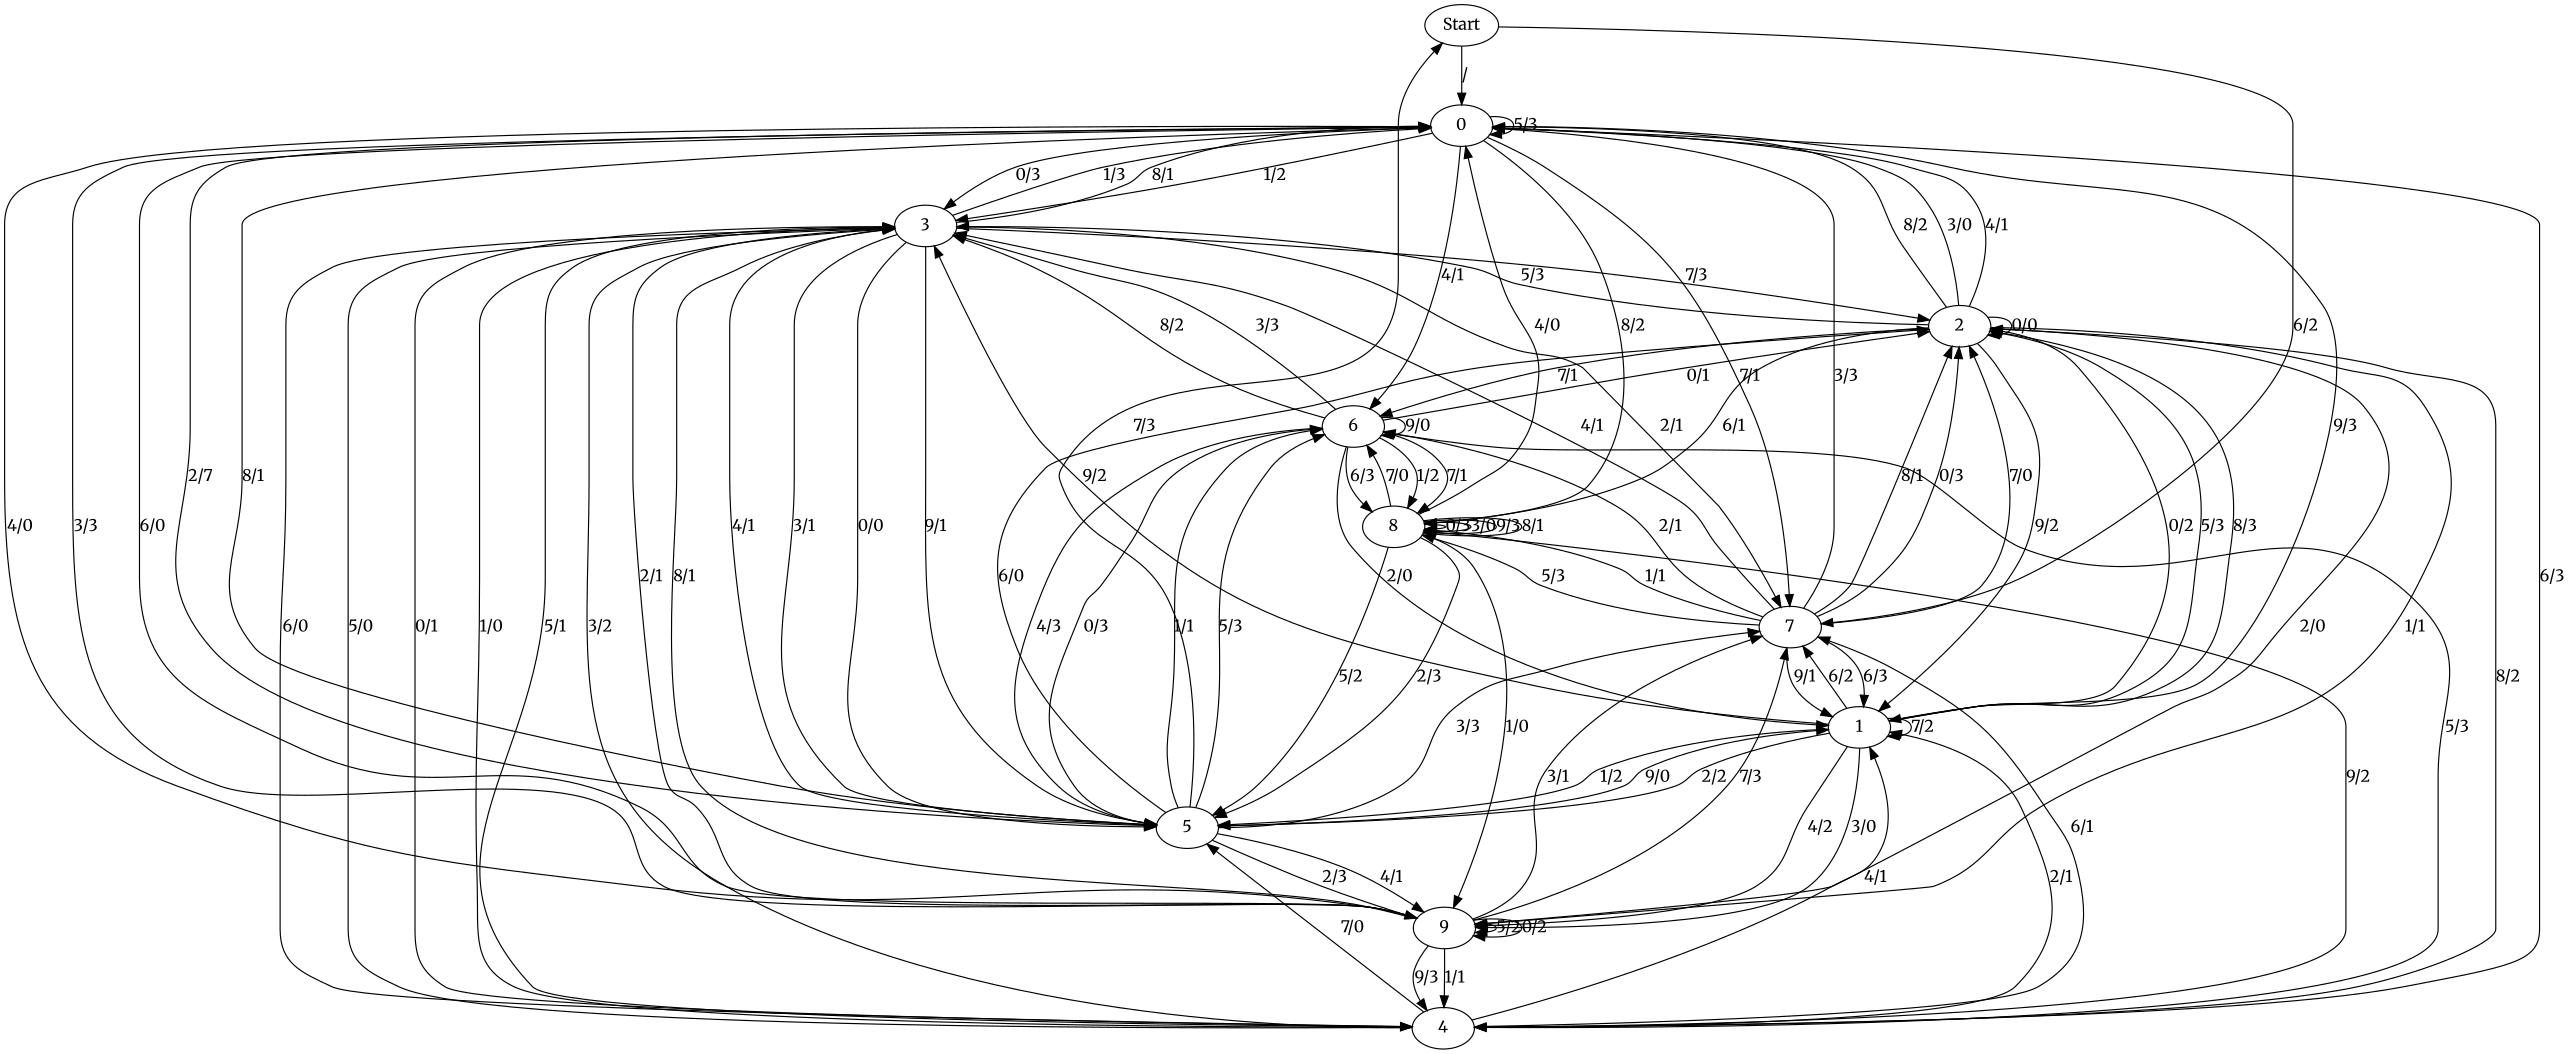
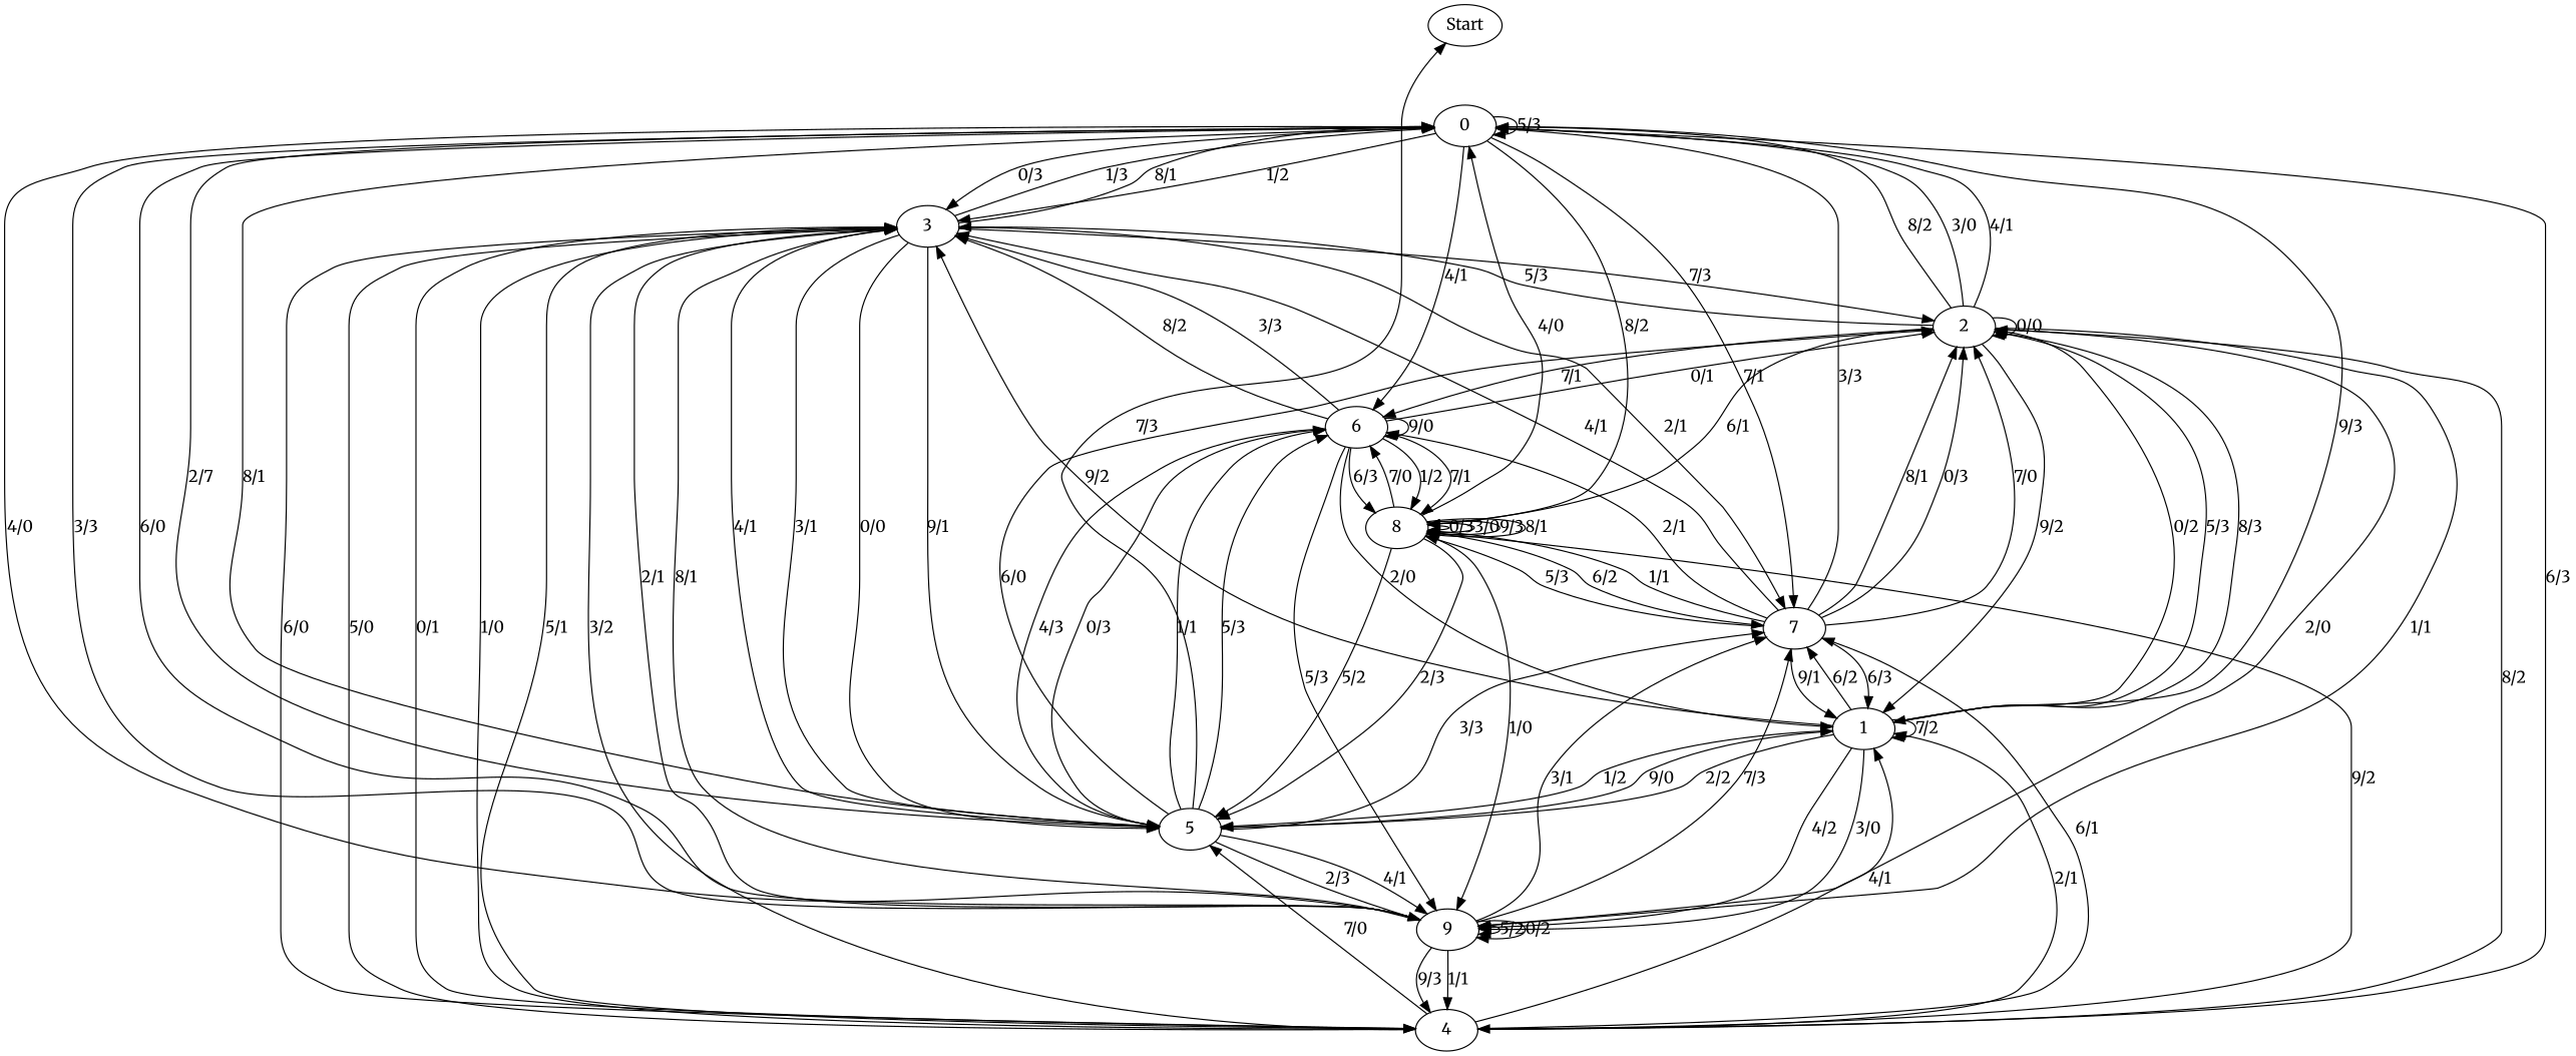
  digraph {
    fontname=Merriweather
    node [fontname=Merriweather]
    edge [fontname=Merriweather]
    Start
    0
    3
    1
    4
    9
    5
    7
    8
    6
    2
-   Start -> 0 [label="/"]
    0 -> 0 [label="5/3"]
    0 -> 3 [label="1/2"]
    0 -> 3 [label="0/3"]
    0 -> 1 [label="9/3"]
    0 -> 4 [label="6/3"]
    0 -> 9 [label="3/3"]
    0 -> 5 [label="2/7"]
    0 -> 7 [label="7/1"]
    0 -> 8 [label="8/2"]
    0 -> 6 [label="4/1"]
    3 -> 0 [label="1/3"]
    3 -> 0 [label="8/1"]
    3 -> 4 [label="6/0"]
    3 -> 4 [label="5/1"]
    3 -> 5 [label="4/1"]
    3 -> 5 [label="3/1"]
    3 -> 5 [label="0/0"]
    3 -> 5 [label="9/1"]
    3 -> 7 [label="2/1"]
    3 -> 2 [label="7/3"]
    1 -> 3 [label="9/2"]
    1 -> 1 [label="7/2"]
    1 -> 9 [label="3/0"]
    1 -> 9 [label="4/2"]
    1 -> 5 [label="2/2"]
    1 -> 5 [label="1/2"]
    1 -> 7 [label="6/2"]
    1 -> 2 [label="0/2"]
    1 -> 2 [label="5/3"]
    1 -> 2 [label="8/3"]
    4 -> 3 [label="3/2"]
    4 -> 3 [label="5/0"]
    4 -> 3 [label="0/1"]
    4 -> 3 [label="1/0"]
    4 -> 1 [label="2/1"]
    4 -> 1 [label="4/1"]
    4 -> 5 [label="7/0"]
    4 -> 7 [label="6/1"]
    4 -> 8 [label="9/2"]
    4 -> 2 [label="8/2"]
    9 -> 0 [label="6/0"]
    9 -> 0 [label="4/0"]
    9 -> 3 [label="2/1"]
    9 -> 3 [label="8/1"]
    9 -> 4 [label="1/1"]
    9 -> 4 [label="9/3"]
    9 -> 9 [label="5/2"]
    9 -> 9 [label="0/2"]
    9 -> 7 [label="3/1"]
    9 -> 7 [label="7/3"]
    5 -> Start [label="7/3"]
    5 -> 0 [label="8/1"]
    5 -> 1 [label="9/0"]
    5 -> 9 [label="2/3"]
    5 -> 9 [label="4/1"]
    5 -> 7 [label="3/3"]
    5 -> 6 [label="0/3"]
    5 -> 6 [label="1/1"]
    5 -> 6 [label="5/3"]
    5 -> 2 [label="6/0"]
    7 -> 0 [label="3/3"]
    7 -> 3 [label="4/1"]
    7 -> 1 [label="9/1"]
    7 -> 1 [label="6/3"]
    7 -> 8 [label="5/3"]
    7 -> 8 [label="1/1"]
    7 -> 6 [label="2/1"]
    7 -> 2 [label="7/0"]
    7 -> 2 [label="8/1"]
    7 -> 2 [label="0/3"]
    8 -> 0 [label="4/0"]
    8 -> 9 [label="1/0"]
    8 -> 5 [label="5/2"]
    8 -> 5 [label="2/3"]
-   Start -> 7 [label="6/2"]
+   8 -> 7 [label="6/2"]
    8 -> 8 [label="0/3"]
    8 -> 8 [label="3/0"]
    8 -> 8 [label="9/3"]
    8 -> 8 [label="8/1"]
    8 -> 6 [label="7/0"]
    6 -> 3 [label="8/2"]
    6 -> 3 [label="3/3"]
    6 -> 1 [label="2/0"]
-   6 -> 4 [label="5/3"]
+   6 -> 9 [label="5/3"]
    6 -> 5 [label="4/3"]
    6 -> 8 [label="1/2"]
    6 -> 8 [label="7/1"]
    6 -> 8 [label="6/3"]
    6 -> 6 [label="9/0"]
    6 -> 2 [label="0/1"]
    2 -> 0 [label="8/2"]
    2 -> 0 [label="3/0"]
    2 -> 0 [label="4/1"]
    2 -> 3 [label="5/3"]
    2 -> 1 [label="9/2"]
    2 -> 9 [label="1/1"]
    2 -> 9 [label="2/0"]
    2 -> 8 [label="6/1"]
    2 -> 6 [label="7/1"]
    2 -> 2 [label="0/0"]
  }
